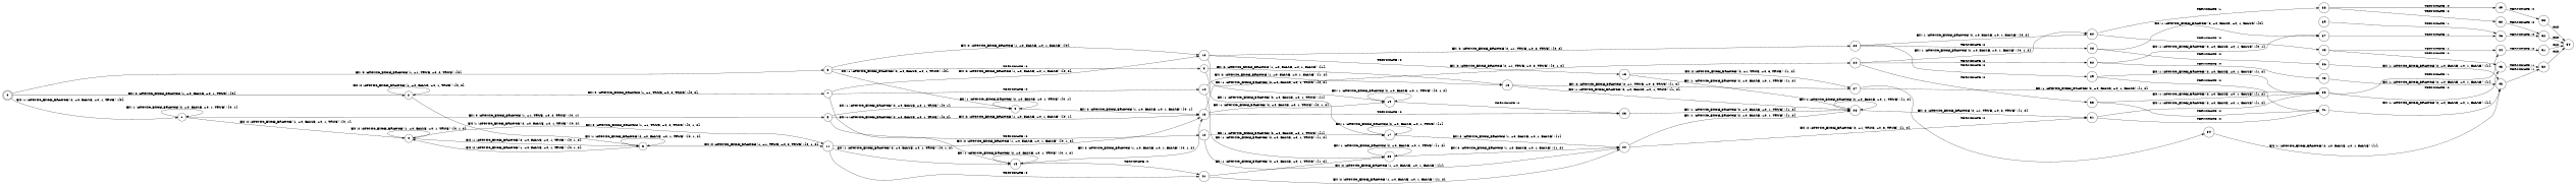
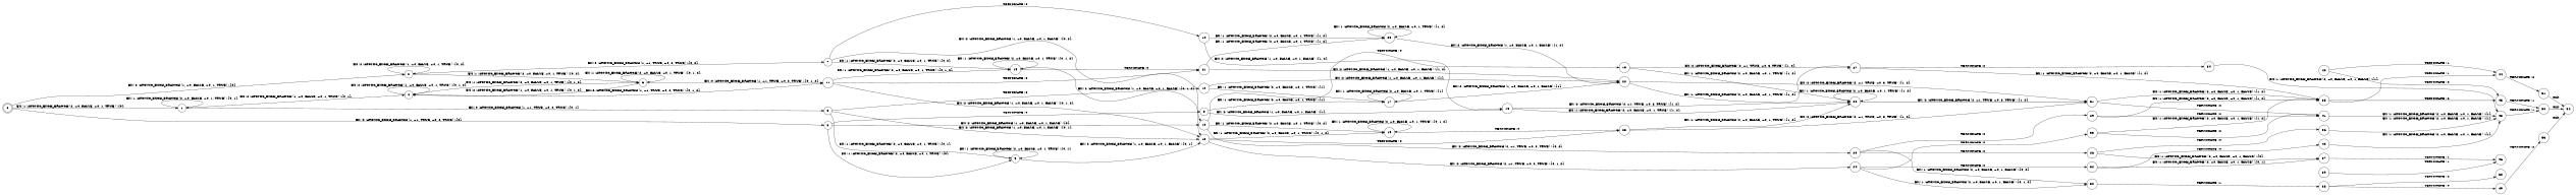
  digraph {
    rankdir=LR
    node [shape=circle]
    0 [peripheries=2]
    1
    2
    3
    4
    5
    6
    7
    8
    9
    10
    11
    12
    13
    14
    15
    16
    17
    18
    19
    20
    21
    22
    23
    24
    25
    26
    27
    28
    29
    30
    31
    32
    33
    34
    35
    36
    37
    41
    38
    40
    42
    43
    44
    45
    46
    n47 [label=68]
    49
    39
    50
    51
-   52
    53
    54
    0 -> 1 [label="EX !1 !ATOMIC_EXCH_BRANCH (2, +0, FALSE, +0, 1, TRUE) !{0}"]
    0 -> 2 [label="EX !2 !ATOMIC_EXCH_BRANCH (1, +0, FALSE, +0, 1, TRUE) !{0}"]
    0 -> 3 [label="EX !0 !ATOMIC_EXCH_BRANCH (1, +1, TRUE, +0, 2, TRUE) !{0}"]
    1 -> 1 [label="EX !1 !ATOMIC_EXCH_BRANCH (2, +0, FALSE, +0, 1, TRUE) !{0, 1}"]
    1 -> 4 [label="EX !2 !ATOMIC_EXCH_BRANCH (1, +0, FALSE, +0, 1, TRUE) !{0, 1}"]
    1 -> 5 [label="EX !0 !ATOMIC_EXCH_BRANCH (1, +1, TRUE, +0, 2, TRUE) !{0, 1}"]
    2 -> 2 [label="EX !2 !ATOMIC_EXCH_BRANCH (1, +0, FALSE, +0, 1, TRUE) !{0, 2}"]
    2 -> 6 [label="EX !1 !ATOMIC_EXCH_BRANCH (2, +0, FALSE, +0, 1, TRUE) !{0, 2}"]
    2 -> 7 [label="EX !0 !ATOMIC_EXCH_BRANCH (1, +1, TRUE, +0, 2, TRUE) !{0, 2}"]
    3 -> 8 [label="TERMINATE !0"]
    3 -> 9 [label="EX !1 !ATOMIC_EXCH_BRANCH (2, +0, FALSE, +0, 1, TRUE) !{0}"]
    3 -> 10 [label="EX !2 !ATOMIC_EXCH_BRANCH (1, +0, FALSE, +0, 1, FALSE) !{0}"]
    4 -> 4 [label="EX !2 !ATOMIC_EXCH_BRANCH (1, +0, FALSE, +0, 1, TRUE) !{0, 1, 2}"]
    4 -> 6 [label="EX !1 !ATOMIC_EXCH_BRANCH (2, +0, FALSE, +0, 1, TRUE) !{0, 1, 2}"]
    4 -> 11 [label="EX !0 !ATOMIC_EXCH_BRANCH (1, +1, TRUE, +0, 2, TRUE) !{0, 1, 2}"]
    5 -> 9 [label="EX !1 !ATOMIC_EXCH_BRANCH (2, +0, FALSE, +0, 1, TRUE) !{0, 1}"]
    5 -> 12 [label="TERMINATE !0"]
    5 -> 13 [label="EX !2 !ATOMIC_EXCH_BRANCH (1, +0, FALSE, +0, 1, FALSE) !{0, 1}"]
    6 -> 4 [label="EX !2 !ATOMIC_EXCH_BRANCH (1, +0, FALSE, +0, 1, TRUE) !{0, 1, 2}"]
    6 -> 6 [label="EX !1 !ATOMIC_EXCH_BRANCH (2, +0, FALSE, +0, 1, TRUE) !{0, 1, 2}"]
    6 -> 11 [label="EX !0 !ATOMIC_EXCH_BRANCH (1, +1, TRUE, +0, 2, TRUE) !{0, 1, 2}"]
    7 -> 10 [label="EX !2 !ATOMIC_EXCH_BRANCH (1, +0, FALSE, +0, 1, FALSE) !{0, 2}"]
    7 -> 14 [label="TERMINATE !0"]
    7 -> 15 [label="EX !1 !ATOMIC_EXCH_BRANCH (2, +0, FALSE, +0, 1, TRUE) !{0, 2}"]
    8 -> 16 [label="EX !2 !ATOMIC_EXCH_BRANCH (1, +0, FALSE, +0, 1, FALSE) !{1}"]
    8 -> 17 [label="EX !1 !ATOMIC_EXCH_BRANCH (2, +0, FALSE, +0, 1, TRUE) !{1}"]
    9 -> 9 [label="EX !1 !ATOMIC_EXCH_BRANCH (2, +0, FALSE, +0, 1, TRUE) !{0, 1}"]
    9 -> 13 [label="EX !2 !ATOMIC_EXCH_BRANCH (1, +0, FALSE, +0, 1, FALSE) !{0, 1}"]
    10 -> 18 [label="TERMINATE !0"]
    10 -> 19 [label="EX !1 !ATOMIC_EXCH_BRANCH (2, +0, FALSE, +0, 1, TRUE) !{0, 2}"]
    10 -> 20 [label="EX !2 !ATOMIC_EXCH_BRANCH (2, +1, TRUE, +0, 3, TRUE) !{0, 2}"]
    11 -> 13 [label="EX !2 !ATOMIC_EXCH_BRANCH (1, +0, FALSE, +0, 1, FALSE) !{0, 1, 2}"]
    11 -> 15 [label="EX !1 !ATOMIC_EXCH_BRANCH (2, +0, FALSE, +0, 1, TRUE) !{0, 1, 2}"]
    11 -> 21 [label="TERMINATE !0"]
    12 -> 17 [label="EX !1 !ATOMIC_EXCH_BRANCH (2, +0, FALSE, +0, 1, TRUE) !{1}"]
    12 -> 22 [label="EX !2 !ATOMIC_EXCH_BRANCH (1, +0, FALSE, +0, 1, FALSE) !{1}"]
    13 -> 19 [label="EX !1 !ATOMIC_EXCH_BRANCH (2, +0, FALSE, +0, 1, TRUE) !{0, 1, 2}"]
    13 -> 23 [label="TERMINATE !0"]
    13 -> 24 [label="EX !2 !ATOMIC_EXCH_BRANCH (2, +1, TRUE, +0, 3, TRUE) !{0, 1, 2}"]
    14 -> 16 [label="EX !2 !ATOMIC_EXCH_BRANCH (1, +0, FALSE, +0, 1, FALSE) !{1, 2}"]
    14 -> 25 [label="EX !1 !ATOMIC_EXCH_BRANCH (2, +0, FALSE, +0, 1, TRUE) !{1, 2}"]
    15 -> 13 [label="EX !2 !ATOMIC_EXCH_BRANCH (1, +0, FALSE, +0, 1, FALSE) !{0, 1, 2}"]
    15 -> 15 [label="EX !1 !ATOMIC_EXCH_BRANCH (2, +0, FALSE, +0, 1, TRUE) !{0, 1, 2}"]
    15 -> 21 [label="TERMINATE !0"]
    16 -> 26 [label="EX !1 !ATOMIC_EXCH_BRANCH (2, +0, FALSE, +0, 1, TRUE) !{1, 2}"]
    16 -> 27 [label="EX !2 !ATOMIC_EXCH_BRANCH (2, +1, TRUE, +0, 3, TRUE) !{1, 2}"]
    17 -> 17 [label="EX !1 !ATOMIC_EXCH_BRANCH (2, +0, FALSE, +0, 1, TRUE) !{1}"]
    17 -> 22 [label="EX !2 !ATOMIC_EXCH_BRANCH (1, +0, FALSE, +0, 1, FALSE) !{1}"]
    18 -> 26 [label="EX !1 !ATOMIC_EXCH_BRANCH (2, +0, FALSE, +0, 1, TRUE) !{1, 2}"]
    18 -> 27 [label="EX !2 !ATOMIC_EXCH_BRANCH (2, +1, TRUE, +0, 3, TRUE) !{1, 2}"]
    19 -> 19 [label="EX !1 !ATOMIC_EXCH_BRANCH (2, +0, FALSE, +0, 1, TRUE) !{0, 1, 2}"]
    19 -> 23 [label="TERMINATE !0"]
    20 -> 28 [label="TERMINATE !2"]
    20 -> 29 [label="TERMINATE !0"]
    20 -> 30 [label="EX !1 !ATOMIC_EXCH_BRANCH (2, +0, FALSE, +0, 1, FALSE) !{0, 2}"]
    21 -> 22 [label="EX !2 !ATOMIC_EXCH_BRANCH (1, +0, FALSE, +0, 1, FALSE) !{1, 2}"]
    21 -> 25 [label="EX !1 !ATOMIC_EXCH_BRANCH (2, +0, FALSE, +0, 1, TRUE) !{1, 2}"]
    22 -> 26 [label="EX !1 !ATOMIC_EXCH_BRANCH (2, +0, FALSE, +0, 1, TRUE) !{1, 2}"]
    22 -> 31 [label="EX !2 !ATOMIC_EXCH_BRANCH (2, +1, TRUE, +0, 3, TRUE) !{1, 2}"]
    23 -> 26 [label="EX !1 !ATOMIC_EXCH_BRANCH (2, +0, FALSE, +0, 1, TRUE) !{1, 2}"]
+   23 -> 31 [label="EX !2 !ATOMIC_EXCH_BRANCH (2, +1, TRUE, +0, 3, TRUE) !{1, 2}"]
    24 -> 30 [label="EX !1 !ATOMIC_EXCH_BRANCH (2, +0, FALSE, +0, 1, FALSE) !{0, 1, 2}"]
    24 -> 32 [label="TERMINATE !2"]
    24 -> 33 [label="TERMINATE !0"]
    25 -> 22 [label="EX !2 !ATOMIC_EXCH_BRANCH (1, +0, FALSE, +0, 1, FALSE) !{1, 2}"]
    25 -> 25 [label="EX !1 !ATOMIC_EXCH_BRANCH (2, +0, FALSE, +0, 1, TRUE) !{1, 2}"]
    26 -> 26 [label="EX !1 !ATOMIC_EXCH_BRANCH (2, +0, FALSE, +0, 1, TRUE) !{1, 2}"]
    26 -> 31 [label="EX !2 !ATOMIC_EXCH_BRANCH (2, +1, TRUE, +0, 3, TRUE) !{1, 2}"]
    27 -> 34 [label="TERMINATE !2"]
    27 -> 35 [label="EX !1 !ATOMIC_EXCH_BRANCH (2, +0, FALSE, +0, 1, FALSE) !{1, 2}"]
    28 -> 36 [label="TERMINATE !0"]
    28 -> 37 [label="EX !1 !ATOMIC_EXCH_BRANCH (2, +0, FALSE, +0, 1, FALSE) !{0}"]
    29 -> 35 [label="EX !1 !ATOMIC_EXCH_BRANCH (2, +0, FALSE, +0, 1, FALSE) !{1, 2}"]
    29 -> 41 [label="TERMINATE !2"]
    30 -> 38 [label="TERMINATE !1"]
-   30 -> 40 [label="TERMINATE !0"]
    31 -> 35 [label="EX !1 !ATOMIC_EXCH_BRANCH (2, +0, FALSE, +0, 1, FALSE) !{1, 2}"]
    31 -> 41 [label="TERMINATE !2"]
    32 -> 37 [label="EX !1 !ATOMIC_EXCH_BRANCH (2, +0, FALSE, +0, 1, FALSE) !{0, 1}"]
    32 -> 42 [label="TERMINATE !0"]
    33 -> 35 [label="EX !1 !ATOMIC_EXCH_BRANCH (2, +0, FALSE, +0, 1, FALSE) !{1, 2}"]
    33 -> 41 [label="TERMINATE !2"]
    34 -> 43 [label="EX !1 !ATOMIC_EXCH_BRANCH (2, +0, FALSE, +0, 1, FALSE) !{1}"]
    35 -> 44 [label="TERMINATE !1"]
    35 -> 45 [label="TERMINATE !2"]
    36 -> 43 [label="EX !1 !ATOMIC_EXCH_BRANCH (2, +0, FALSE, +0, 1, FALSE) !{1}"]
    37 -> 46 [label="TERMINATE !1"]
    41 -> 43 [label="EX !1 !ATOMIC_EXCH_BRANCH (2, +0, FALSE, +0, 1, FALSE) !{1}"]
    38 -> n47 [label="TERMINATE !2"]
    38 -> 49 [label="TERMINATE !0"]
    40 -> 44 [label="TERMINATE !1"]
    40 -> 45 [label="TERMINATE !2"]
    42 -> 43 [label="EX !1 !ATOMIC_EXCH_BRANCH (2, +0, FALSE, +0, 1, FALSE) !{1}"]
    43 -> 50 [label="TERMINATE !1"]
    44 -> 51 [label="TERMINATE !2"]
    45 -> 50 [label="TERMINATE !1"]
-   46 -> 52 [label="TERMINATE !0"]
-   n47 -> 52 [label="TERMINATE !0"]
    49 -> 53 [label="TERMINATE !2"]
    39 -> 46 [label="TERMINATE !1"]
    50 -> 54 [label=exit]
    51 -> 54 [label=exit]
-   52 -> 54 [label=exit]
    53 -> 54 [label=exit]
  }
